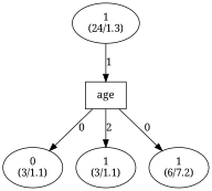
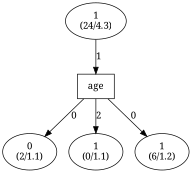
  digraph {
    fontname="Noto Serif"
    node [fontname="Noto Serif" shape=ellipse]
    edge [fontname="Noto Serif"]
    n1 [label="age\n" shape=box]
-   n2 [label="0\n(3/1.1)"]
-   n3 [label="1\n(3/1.1)"]
-   n4 [label="1\n(6/7.2)"]
-   n5 [label="1\n(24/1.3)"]
+   n2 [label="0\n(2/1.1)"]
+   n3 [label="1\n(0/1.1)"]
+   n4 [label="1\n(6/1.2)"]
+   n5 [label="1\n(24/4.3)"]
    n1 -> n2 [label=0]
    n1 -> n3 [label=2]
    n1 -> n4 [label=0]
    n5 -> n1 [label=1]
  }
